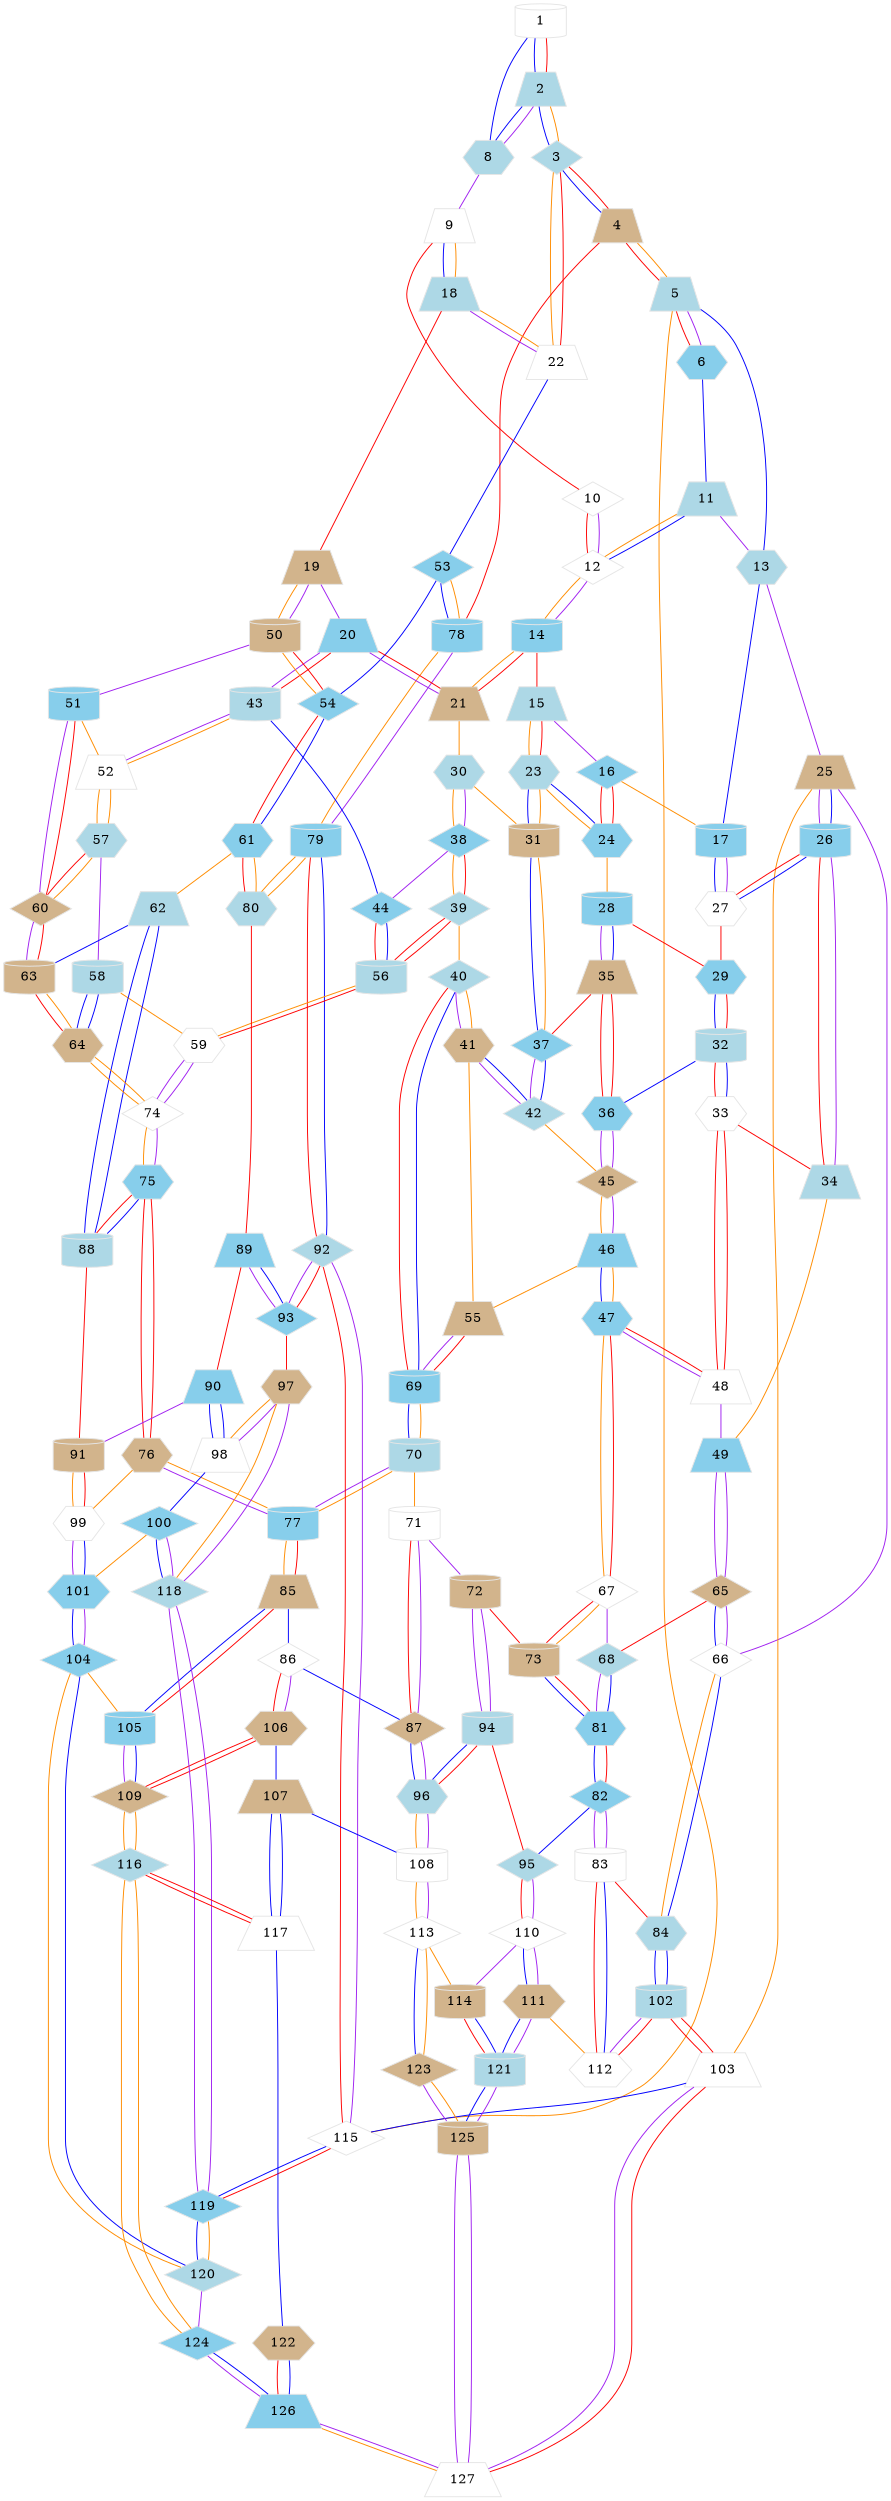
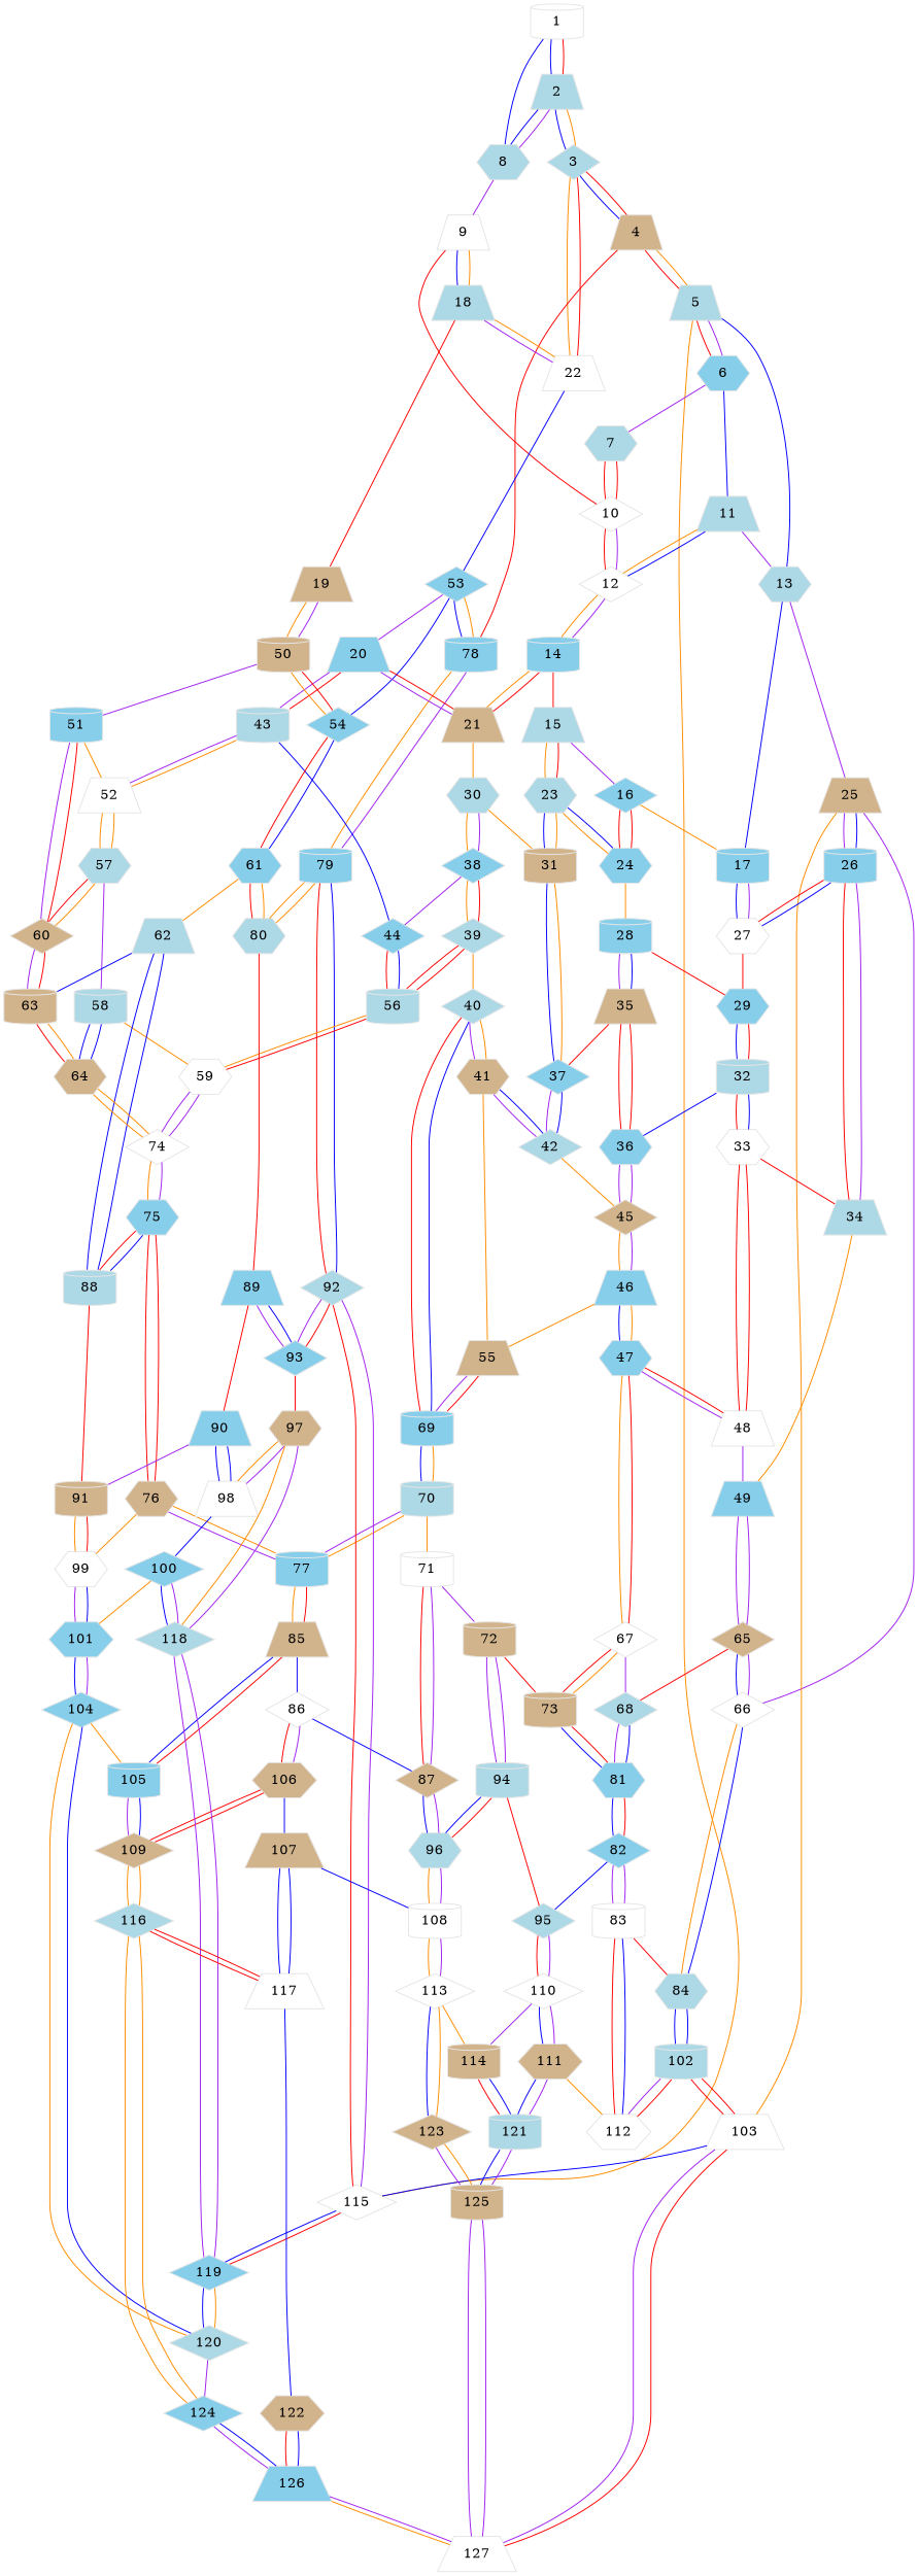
  graph {
    node [color=gray90 fillcolor=skyblue shape=diamond style=filled]
    edge [color=red]
    1 [fillcolor=white shape=cylinder]
    2 [fillcolor=lightblue shape=trapezium]
    8 [fillcolor=lightblue shape=hexagon]
    3 [fillcolor=lightblue]
    9 [fillcolor=white shape=trapezium]
    4 [fillcolor=tan shape=trapezium]
    22 [fillcolor=white shape=trapezium]
    5 [fillcolor=lightblue shape=trapezium]
    78 [shape=cylinder]
    53
    6 [shape=hexagon]
    13 [fillcolor=lightblue shape=hexagon]
    115 [fillcolor=white]
    79 [shape=cylinder]
+   7 [fillcolor=lightblue shape=hexagon]
    11 [fillcolor=lightblue shape=trapezium]
    17 [shape=cylinder]
    25 [fillcolor=tan shape=trapezium]
    119
    10 [fillcolor=white]
    12 [fillcolor=white]
    18 [fillcolor=lightblue shape=trapezium]
    19 [fillcolor=tan shape=trapezium]
    14 [shape=cylinder]
    15 [fillcolor=lightblue shape=trapezium]
    21 [fillcolor=tan shape=trapezium]
    27 [fillcolor=white shape=hexagon]
    26 [shape=cylinder]
    66 [fillcolor=white]
    103 [fillcolor=white shape=trapezium]
    16
    23 [fillcolor=lightblue shape=hexagon]
    30 [fillcolor=lightblue shape=hexagon]
    24 [shape=hexagon]
    31 [fillcolor=tan shape=cylinder]
    28 [shape=cylinder]
    29 [shape=hexagon]
    20 [shape=trapezium]
    50 [fillcolor=tan shape=cylinder]
    43 [fillcolor=lightblue shape=cylinder]
    51 [shape=cylinder]
    54
    44
    52 [fillcolor=white shape=trapezium]
    38
    37
    35 [fillcolor=tan shape=trapezium]
    34 [fillcolor=lightblue shape=trapezium]
    84 [fillcolor=lightblue shape=hexagon]
    127 [fillcolor=white shape=trapezium]
    49 [shape=trapezium]
    32 [fillcolor=lightblue shape=cylinder]
    36 [shape=hexagon]
    33 [fillcolor=white shape=hexagon]
    39 [fillcolor=lightblue]
    42 [fillcolor=lightblue]
    48 [fillcolor=white shape=trapezium]
    45 [fillcolor=tan]
    65 [fillcolor=tan]
    46 [shape=trapezium]
    40 [fillcolor=lightblue]
    56 [fillcolor=lightblue shape=cylinder]
    41 [fillcolor=tan shape=hexagon]
    69 [shape=cylinder]
    59 [fillcolor=white shape=hexagon]
    55 [fillcolor=tan shape=trapezium]
    70 [fillcolor=lightblue shape=cylinder]
    57 [fillcolor=lightblue shape=hexagon]
    47 [shape=hexagon]
    67 [fillcolor=white]
    68 [fillcolor=lightblue]
    73 [fillcolor=tan shape=cylinder]
    60 [fillcolor=tan]
    61 [shape=hexagon]
    63 [fillcolor=tan shape=cylinder]
    58 [fillcolor=lightblue shape=cylinder]
    62 [fillcolor=lightblue shape=trapezium]
    80 [fillcolor=lightblue shape=hexagon]
    74 [fillcolor=white]
    64 [fillcolor=tan shape=hexagon]
    75 [shape=hexagon]
    88 [fillcolor=lightblue shape=cylinder]
    89 [shape=trapezium]
    91 [fillcolor=tan shape=cylinder]
    81 [shape=hexagon]
    102 [fillcolor=lightblue shape=cylinder]
    82
    71 [fillcolor=white shape=cylinder]
    77 [shape=cylinder]
    72 [fillcolor=tan shape=cylinder]
    87 [fillcolor=tan]
    85 [fillcolor=tan shape=trapezium]
    94 [fillcolor=lightblue shape=cylinder]
    96 [fillcolor=lightblue shape=hexagon]
    95 [fillcolor=lightblue]
    76 [fillcolor=tan shape=hexagon]
    99 [fillcolor=white shape=hexagon]
    101 [shape=hexagon]
    86 [fillcolor=white]
    105 [shape=cylinder]
    92 [fillcolor=lightblue]
    93
    90 [shape=trapezium]
    83 [fillcolor=white shape=cylinder]
    112 [fillcolor=white shape=hexagon]
    110 [fillcolor=white]
    106 [fillcolor=tan shape=hexagon]
    109 [fillcolor=tan]
    107 [fillcolor=tan shape=trapezium]
    108 [fillcolor=white shape=cylinder]
    98 [fillcolor=white shape=trapezium]
    97 [fillcolor=tan shape=hexagon]
    100
    118 [fillcolor=lightblue]
    111 [fillcolor=tan shape=hexagon]
    114 [fillcolor=tan shape=cylinder]
    113 [fillcolor=white]
    104
    120 [fillcolor=lightblue]
    124
    116 [fillcolor=lightblue]
    117 [fillcolor=white shape=trapezium]
    122 [fillcolor=tan shape=hexagon]
    123 [fillcolor=tan]
    121 [fillcolor=lightblue shape=cylinder]
    125 [fillcolor=tan shape=cylinder]
    126 [shape=trapezium]
    1 -- 2 [color=blue]
    1 -- 2
    1 -- 8 [color=blue]
    2 -- 8 [color=blue]
    2 -- 8 [color=purple]
    2 -- 3 [color=blue]
    2 -- 3 [color=darkorange]
    8 -- 9 [color=purple]
    3 -- 4 [color=blue]
    3 -- 4
    3 -- 22 [color=darkorange]
    3 -- 22
    9 -- 10
    9 -- 18 [color=blue]
    9 -- 18 [color=darkorange]
    4 -- 5
    4 -- 5 [color=darkorange]
    4 -- 78
    22 -- 53 [color=blue]
    5 -- 6
    5 -- 6 [color=purple]
    5 -- 13 [color=blue]
    5 -- 115 [color=darkorange]
    78 -- 79 [color=darkorange]
    78 -- 79 [color=purple]
    53 -- 78 [color=blue]
    53 -- 78 [color=darkorange]
    53 -- 54 [color=blue]
+   6 -- 7 [color=purple]
    6 -- 11 [color=blue]
    13 -- 17 [color=blue]
    13 -- 25 [color=purple]
    115 -- 119 [color=blue]
    115 -- 119
    79 -- 80 [color=darkorange]
    79 -- 80 [color=darkorange]
    79 -- 92
    79 -- 92 [color=blue]
+   7 -- 10
+   7 -- 10
    11 -- 13 [color=purple]
    11 -- 12 [color=darkorange]
    11 -- 12 [color=blue]
    17 -- 27 [color=blue]
    17 -- 27 [color=purple]
    25 -- 26 [color=purple]
    25 -- 26 [color=blue]
    25 -- 66 [color=purple]
    25 -- 103 [color=darkorange]
    119 -- 120 [color=blue]
    119 -- 120 [color=darkorange]
    10 -- 12
    10 -- 12 [color=purple]
    12 -- 14 [color=darkorange]
    12 -- 14 [color=purple]
    18 -- 22 [color=purple]
    18 -- 22 [color=darkorange]
    18 -- 19
-   19 -- 20 [color=purple]
+   53 -- 20 [color=purple]
    19 -- 50 [color=darkorange]
    19 -- 50 [color=purple]
    14 -- 15
    14 -- 21 [color=darkorange]
    14 -- 21
    15 -- 16 [color=purple]
    15 -- 23 [color=darkorange]
    15 -- 23
    21 -- 30 [color=darkorange]
    27 -- 29
    26 -- 27
    26 -- 27 [color=blue]
    26 -- 34
    26 -- 34 [color=purple]
    66 -- 84 [color=darkorange]
    66 -- 84 [color=blue]
    103 -- 115 [color=blue]
    103 -- 127 [color=purple]
    103 -- 127
    16 -- 17 [color=darkorange]
    16 -- 24
    16 -- 24
    23 -- 24 [color=darkorange]
    23 -- 24 [color=blue]
    23 -- 31 [color=blue]
    23 -- 31 [color=darkorange]
    30 -- 31 [color=darkorange]
    30 -- 38 [color=darkorange]
    30 -- 38 [color=purple]
    24 -- 28 [color=darkorange]
    31 -- 37 [color=blue]
    31 -- 37 [color=darkorange]
    28 -- 29
    28 -- 35 [color=purple]
    28 -- 35 [color=blue]
    29 -- 32 [color=blue]
    29 -- 32
    20 -- 21 [color=purple]
    20 -- 21
    20 -- 43 [color=purple]
    20 -- 43
    50 -- 51 [color=purple]
    50 -- 54 [color=darkorange]
    50 -- 54
    43 -- 44 [color=blue]
    43 -- 52 [color=purple]
    43 -- 52 [color=darkorange]
    51 -- 52 [color=darkorange]
    51 -- 60 [color=purple]
    51 -- 60
    54 -- 61
    54 -- 61 [color=blue]
    44 -- 56
    44 -- 56 [color=blue]
    52 -- 57 [color=darkorange]
    52 -- 57 [color=darkorange]
    38 -- 44 [color=purple]
    38 -- 39 [color=darkorange]
    38 -- 39
    37 -- 42 [color=purple]
    37 -- 42 [color=blue]
    35 -- 37
    35 -- 36
    35 -- 36
    34 -- 49 [color=darkorange]
    84 -- 102 [color=blue]
    84 -- 102 [color=blue]
    49 -- 65 [color=purple]
    49 -- 65 [color=purple]
    32 -- 36 [color=blue]
    32 -- 33
    32 -- 33 [color=blue]
    36 -- 45 [color=purple]
    36 -- 45 [color=purple]
    33 -- 34
    33 -- 48
    33 -- 48
    39 -- 40 [color=darkorange]
    39 -- 56
    39 -- 56
    42 -- 45 [color=darkorange]
    48 -- 49 [color=purple]
    45 -- 46 [color=darkorange]
    45 -- 46 [color=purple]
    65 -- 66 [color=blue]
    65 -- 66 [color=purple]
    65 -- 68
    46 -- 55 [color=darkorange]
    46 -- 47 [color=blue]
    46 -- 47 [color=darkorange]
    40 -- 41 [color=purple]
    40 -- 41 [color=darkorange]
    40 -- 69
    40 -- 69 [color=blue]
    56 -- 59 [color=darkorange]
    56 -- 59
    41 -- 42 [color=purple]
    41 -- 42 [color=blue]
    41 -- 55 [color=darkorange]
    69 -- 70 [color=blue]
    69 -- 70 [color=darkorange]
    59 -- 74 [color=purple]
    59 -- 74 [color=purple]
    55 -- 69 [color=purple]
    55 -- 69
    70 -- 71 [color=darkorange]
    70 -- 77 [color=purple]
    70 -- 77 [color=darkorange]
    57 -- 60
    57 -- 60 [color=darkorange]
    57 -- 58 [color=purple]
    47 -- 48 [color=purple]
    47 -- 48
    47 -- 67 [color=darkorange]
    47 -- 67
    67 -- 68 [color=purple]
    67 -- 73
    67 -- 73 [color=darkorange]
    68 -- 81 [color=purple]
    68 -- 81 [color=blue]
    73 -- 81 [color=blue]
    73 -- 81
    60 -- 63 [color=purple]
    60 -- 63
    61 -- 62 [color=darkorange]
    61 -- 80
    61 -- 80 [color=darkorange]
    63 -- 64
    63 -- 64 [color=darkorange]
    58 -- 59 [color=darkorange]
    58 -- 64 [color=blue]
    58 -- 64 [color=blue]
    62 -- 63 [color=blue]
    62 -- 88 [color=blue]
    62 -- 88 [color=blue]
    80 -- 89
    74 -- 75 [color=darkorange]
    74 -- 75 [color=purple]
    64 -- 74 [color=darkorange]
    64 -- 74 [color=darkorange]
    75 -- 88
    75 -- 88 [color=blue]
    75 -- 76
    75 -- 76
    88 -- 91
    89 -- 93 [color=purple]
    89 -- 93 [color=blue]
    89 -- 90
    91 -- 99 [color=darkorange]
    91 -- 99
    81 -- 82 [color=blue]
    81 -- 82
    102 -- 103
    102 -- 103
    102 -- 112 [color=purple]
    102 -- 112
    82 -- 95 [color=blue]
    82 -- 83 [color=purple]
    82 -- 83 [color=purple]
    71 -- 72 [color=purple]
    71 -- 87
    71 -- 87 [color=purple]
    77 -- 85 [color=darkorange]
    77 -- 85
    72 -- 73
    72 -- 94 [color=purple]
    72 -- 94 [color=purple]
    87 -- 96 [color=blue]
    87 -- 96 [color=purple]
    85 -- 86 [color=blue]
    85 -- 105 [color=blue]
    85 -- 105
    94 -- 96 [color=blue]
    94 -- 96
    94 -- 95
    96 -- 108 [color=darkorange]
    96 -- 108 [color=purple]
    95 -- 110
    95 -- 110 [color=purple]
    76 -- 77 [color=purple]
    76 -- 77 [color=darkorange]
    76 -- 99 [color=darkorange]
    99 -- 101 [color=purple]
    99 -- 101 [color=blue]
    101 -- 104 [color=blue]
    101 -- 104 [color=purple]
    86 -- 87 [color=blue]
    86 -- 106
    86 -- 106 [color=purple]
    105 -- 109 [color=purple]
    105 -- 109 [color=blue]
    92 -- 115
    92 -- 115 [color=purple]
    92 -- 93 [color=purple]
    92 -- 93
    93 -- 97
    90 -- 91 [color=purple]
    90 -- 98 [color=blue]
    90 -- 98 [color=blue]
    83 -- 84
    83 -- 112
    83 -- 112 [color=blue]
    110 -- 111 [color=blue]
    110 -- 111 [color=purple]
    110 -- 114 [color=purple]
    106 -- 109
    106 -- 109
    106 -- 107 [color=blue]
    109 -- 116 [color=darkorange]
    109 -- 116 [color=darkorange]
    107 -- 108 [color=blue]
    107 -- 117 [color=blue]
    107 -- 117 [color=blue]
    108 -- 113 [color=darkorange]
    108 -- 113 [color=purple]
    98 -- 100 [color=blue]
    97 -- 98 [color=darkorange]
    97 -- 98 [color=purple]
    97 -- 118 [color=darkorange]
    97 -- 118 [color=purple]
    100 -- 101 [color=darkorange]
    100 -- 118 [color=blue]
    100 -- 118 [color=purple]
    118 -- 119 [color=purple]
    118 -- 119 [color=purple]
    111 -- 112 [color=darkorange]
    111 -- 121 [color=blue]
    111 -- 121 [color=purple]
    114 -- 121
    114 -- 121 [color=blue]
    113 -- 114 [color=darkorange]
    113 -- 123 [color=blue]
    113 -- 123 [color=darkorange]
    104 -- 105 [color=darkorange]
    104 -- 120 [color=darkorange]
    104 -- 120 [color=blue]
    120 -- 124 [color=purple]
    124 -- 126 [color=purple]
    124 -- 126 [color=blue]
    116 -- 124 [color=darkorange]
    116 -- 124 [color=darkorange]
    116 -- 117
    116 -- 117
    117 -- 122 [color=blue]
    122 -- 126
    122 -- 126 [color=blue]
    123 -- 125 [color=purple]
    123 -- 125 [color=darkorange]
    121 -- 125 [color=blue]
    121 -- 125 [color=purple]
    125 -- 127 [color=purple]
    125 -- 127 [color=purple]
    126 -- 127 [color=darkorange]
    126 -- 127 [color=purple]
  }
